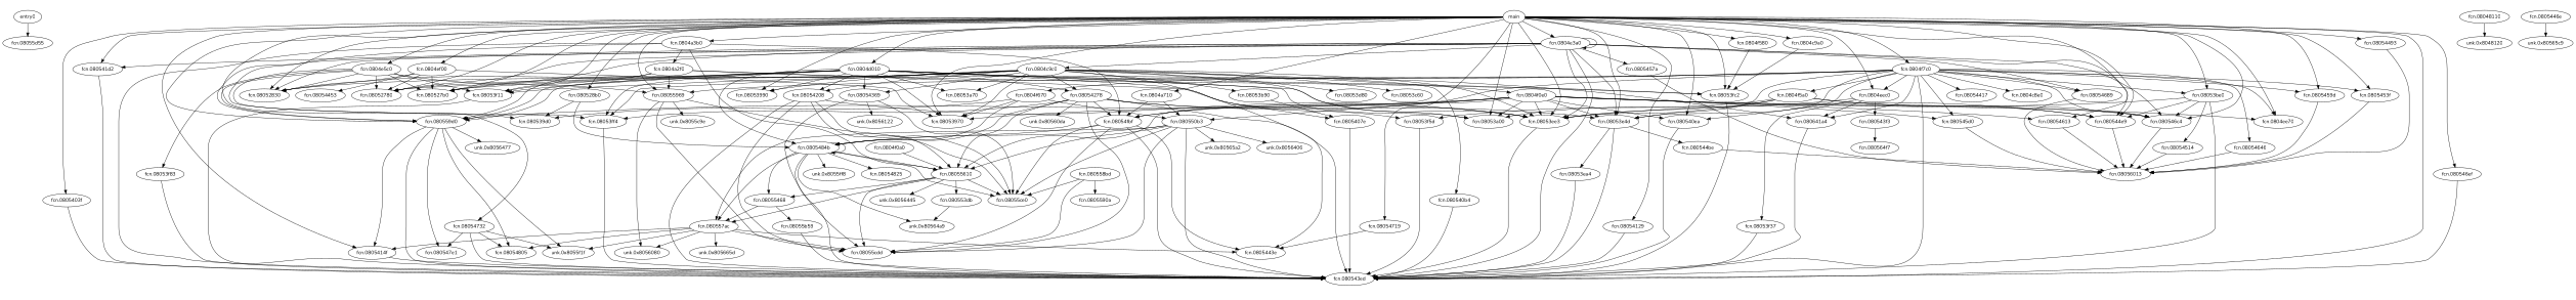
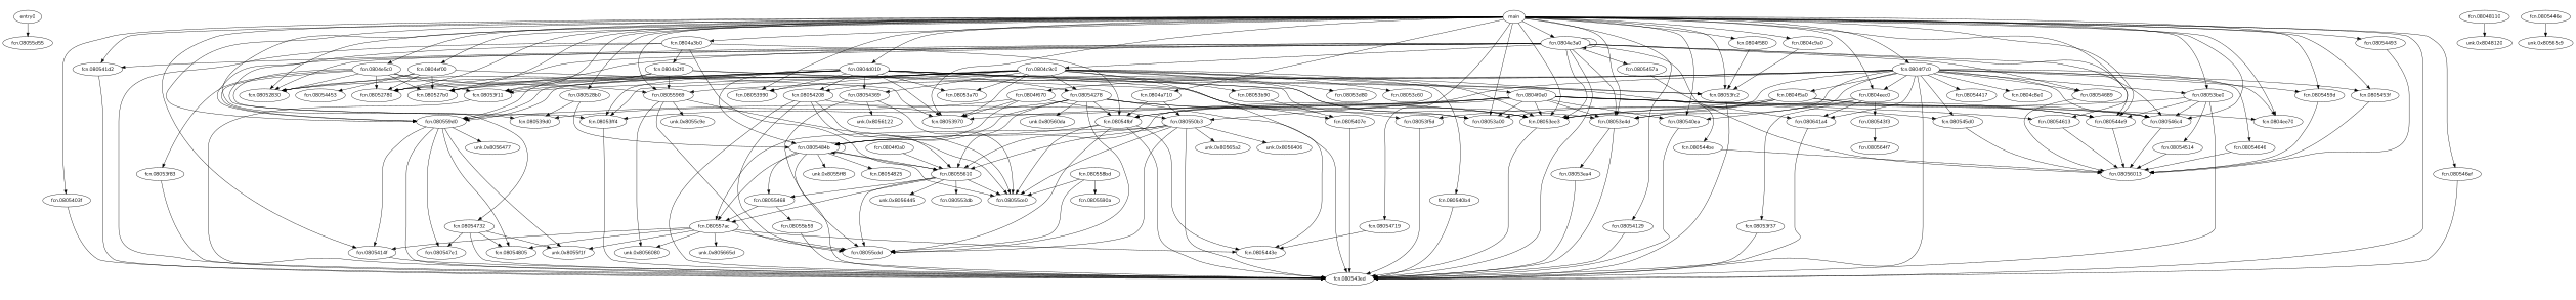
  digraph {
    fontname=Nunito
    node [fontname=Nunito]
    edge [fontname=Nunito]
    n1 [label=entry0]
    n2 [label="fcn.08055d55"]
    n3 [label=main]
    n4 [label="fcn.08054719"]
    n5 [label="fcn.080546ef"]
    n6 [label="fcn.0805414f"]
    n7 [label="fcn.08054732"]
    n8 [label="fcn.08053be0"]
    n9 [label="fcn.080528b0"]
    n10 [label="fcn.0804e3a0"]
    n11 [label="fcn.0804eec0"]
    n12 [label="fcn.08053a00"]
    n13 [label="fcn.08053990"]
    n14 [label="fcn.0804ee70"]
    n15 [label="fcn.08053970"]
    n16 [label="fcn.0804ef00"]
    n17 [label="fcn.0805403f"]
    n18 [label="fcn.08052830"]
    n19 [label="fcn.08052780"]
    n20 [label="fcn.080541d2"]
    n21 [label="fcn.080527b0"]
    n22 [label="fcn.0804a710"]
    n23 [label="fcn.0804e5c0"]
    n24 [label="fcn.08053f11"]
    n25 [label="fcn.08054129"]
    n26 [label="fcn.08053ee3"]
    n27 [label="fcn.0804d010"]
    n28 [label="fcn.0804f7c0"]
    n29 [label="fcn.080540ea"]
    n30 [label="fcn.080559d0"]
    n31 [label="fcn.080543ed"]
    n32 [label="fcn.0805459d"]
    n33 [label="fcn.080546c4"]
    n34 [label="fcn.08053e4d"]
    n35 [label="fcn.080544e9"]
    n36 [label="fcn.08054613"]
    n37 [label="fcn.0805453f"]
    n38 [label="fcn.08054493"]
    n39 [label="fcn.0804f580"]
    n40 [label="fcn.0804c9a0"]
    n41 [label="fcn.08053fc2"]
    n42 [label="fcn.08055969"]
    n43 [label="fcn.0804a3b0"]
    n44 [label="fcn.0805443e"]
    n45 [label="fcn.08054805"]
    n46 [label="fcn.080547e1"]
    n47 [label="unk.0x8055f1f"]
    n48 [label="fcn.08054514"]
    n49 [label="fcn.0805484b"]
    n50 [label="fcn.080539d0"]
    n51 [label="fcn.08054689"]
    n52 [label="fcn.080544be"]
    n53 [label="fcn.0805457a"]
    n54 [label="fcn.0804c9c0"]
    n55 [label="fcn.080641a4"]
    n56 [label="fcn.08053f5d"]
    n57 [label="fcn.08053f37"]
    n58 [label="fcn.080543f3"]
    n59 [label="fcn.08054453"]
    n60 [label="fcn.08054fbf"]
    n61 [label="fcn.080550b3"]
    n62 [label="fcn.08053ff4"]
    n63 [label="fcn.08053f83"]
    n64 [label="fcn.0805407e"]
    n65 [label="fcn.08054278"]
    n66 [label="fcn.08054369"]
    n67 [label="fcn.08054208"]
    n68 [label="fcn.08053a70"]
    n69 [label="fcn.08054646"]
    n70 [label="fcn.080545d0"]
    n71 [label="fcn.0804f670"]
    n72 [label="fcn.0804c8e0"]
    n73 [label="fcn.0804f5a0"]
    n74 [label="fcn.08054417"]
    n75 [label="unk.0x8056477"]
    n76 [label="fcn.08056013"]
    n77 [label="fcn.08053ea4"]
    n78 [label="fcn.08055ce0"]
    n79 [label="fcn.08055cdd"]
    n80 [label="unk.0x8055c9e"]
    n81 [label="unk.0x8056080"]
    n82 [label="fcn.0804a2f0"]
    n83 [label="fcn.08055610"]
    n84 [label="fcn.080557ac"]
    n85 [label="fcn.08055468"]
    n86 [label="fcn.08054825"]
    n87 [label="unk.0x8055ff8"]
-   n88 [label="unk.0x80564a9"]
    n89 [label="fcn.08053b90"]
    n90 [label="fcn.080540b4"]
    n91 [label="fcn.08053d80"]
    n92 [label="fcn.08053c60"]
    n93 [label="fcn.0804f0e0"]
    n94 [label="fcn.080564f7"]
    n95 [label="unk.0x80565a2"]
    n96 [label="unk.0x8056406"]
    n97 [label="unk.0x80560da"]
    n98 [label="unk.0x8056122"]
    n99 [label="fcn.080553db"]
    n100 [label="unk.0x8056445"]
    n101 [label="fcn.08048110"]
    n102 [label="unk.0x8048120"]
    n103 [label="unk.0x805665d"]
    n104 [label="fcn.08055b59"]
    n105 [label="fcn.0805446e"]
    n106 [label="unk.0x80565c9"]
    n107 [label="fcn.080558bd"]
    n108 [label="fcn.0805590a"]
    n109 [label="fcn.0804f0a0"]
    n1 -> n2
    n3 -> n4
    n3 -> n5
    n3 -> n6
    n3 -> n7
    n3 -> n8
    n3 -> n9
    n3 -> n10
    n3 -> n11
    n3 -> n12
    n3 -> n13
    n3 -> n14
    n3 -> n15
    n3 -> n16
    n3 -> n17
    n3 -> n18
    n3 -> n19
    n3 -> n20
    n3 -> n21
    n3 -> n22
    n3 -> n23
    n3 -> n24
    n3 -> n25
    n3 -> n26
    n3 -> n27
    n3 -> n28
    n3 -> n29
    n3 -> n30
    n3 -> n31
    n3 -> n32
    n3 -> n33
    n3 -> n34
    n3 -> n35
    n3 -> n36
    n3 -> n37
    n3 -> n38
    n3 -> n39
    n3 -> n40
    n3 -> n41
    n3 -> n42
    n3 -> n43
    n4 -> n44
    n5 -> n31
    n6 -> n31
    n7 -> n31
    n7 -> n45
    n7 -> n46
    n7 -> n47
    n8 -> n26
    n8 -> n31
    n8 -> n33
    n8 -> n35
    n8 -> n48
    n9 -> n49
    n9 -> n50
    n10 -> n10
    n10 -> n18
    n10 -> n19
    n10 -> n20
    n10 -> n21
    n10 -> n26
    n10 -> n30
    n10 -> n31
    n10 -> n33
    n10 -> n34
    n10 -> n35
    n10 -> n51
-   n34 -> n52
+   n10 -> n52
    n10 -> n53
    n10 -> n54
    n11 -> n55
    n11 -> n56
    n11 -> n57
    n11 -> n58
    n16 -> n15
    n16 -> n18
    n16 -> n19
    n16 -> n21
    n16 -> n59
    n17 -> n31
    n20 -> n31
    n22 -> n60
    n22 -> n61
    n23 -> n18
    n23 -> n19
    n23 -> n21
    n23 -> n24
    n23 -> n30
    n23 -> n42
    n23 -> n62
    n23 -> n63
    n24 -> n31
    n25 -> n31
    n26 -> n31
    n27 -> n12
    n27 -> n13
    n27 -> n15
    n27 -> n18
    n27 -> n19
    n27 -> n21
    n27 -> n24
    n27 -> n26
    n27 -> n30
    n27 -> n41
    n27 -> n49
    n27 -> n55
    n27 -> n62
    n27 -> n64
    n27 -> n65
    n27 -> n66
    n27 -> n67
    n27 -> n68
    n28 -> n8
    n28 -> n11
    n28 -> n14
    n28 -> n24
    n28 -> n26
    n28 -> n29
    n28 -> n31
    n28 -> n32
    n28 -> n33
    n28 -> n34
    n28 -> n37
    n28 -> n42
    n28 -> n51
    n28 -> n55
    n28 -> n60
    n28 -> n69
    n28 -> n70
    n28 -> n71
    n28 -> n72
    n28 -> n73
    n28 -> n74
    n29 -> n31
    n30 -> n6
    n30 -> n31
    n30 -> n45
    n30 -> n46
    n30 -> n47
    n30 -> n75
    n32 -> n76
    n33 -> n76
    n34 -> n31
    n34 -> n77
    n35 -> n76
    n36 -> n76
    n37 -> n76
    n38 -> n76
    n39 -> n41
    n40 -> n41
    n41 -> n31
    n42 -> n78
    n42 -> n79
    n42 -> n80
    n42 -> n81
    n43 -> n31
    n43 -> n50
    n43 -> n60
    n43 -> n82
    n43 -> n83
    n48 -> n76
    n49 -> n31
    n49 -> n49
    n49 -> n78
    n49 -> n83
    n49 -> n84
    n49 -> n85
    n49 -> n86
    n49 -> n87
-   n49 -> n88
    n51 -> n76
    n52 -> n76
    n53 -> n76
    n54 -> n12
    n54 -> n13
    n54 -> n15
    n54 -> n18
    n54 -> n19
    n54 -> n21
    n54 -> n26
    n54 -> n30
    n54 -> n44
    n54 -> n62
    n54 -> n65
    n54 -> n66
    n54 -> n67
    n54 -> n68
    n54 -> n89
    n54 -> n90
    n54 -> n91
    n54 -> n92
    n54 -> n93
    n55 -> n31
    n56 -> n31
    n57 -> n31
    n58 -> n94
    n60 -> n31
    n60 -> n44
    n60 -> n49
    n60 -> n78
    n60 -> n79
    n61 -> n31
    n61 -> n49
    n61 -> n78
    n61 -> n79
    n61 -> n83
    n61 -> n84
    n61 -> n95
    n61 -> n96
    n62 -> n31
    n63 -> n31
    n64 -> n31
    n65 -> n26
    n65 -> n31
    n65 -> n34
    n65 -> n49
    n65 -> n60
    n65 -> n62
    n65 -> n79
    n65 -> n83
    n65 -> n97
    n66 -> n78
    n66 -> n79
    n66 -> n98
    n67 -> n26
    n67 -> n31
    n67 -> n78
    n67 -> n79
    n67 -> n83
    n69 -> n76
    n70 -> n76
    n71 -> n15
    n71 -> n49
    n71 -> n50
    n71 -> n61
    n73 -> n12
    n73 -> n26
    n73 -> n33
    n73 -> n34
    n73 -> n35
    n77 -> n31
    n82 -> n24
    n82 -> n30
    n82 -> n41
    n82 -> n42
    n82 -> n56
    n83 -> n78
    n83 -> n79
    n83 -> n84
    n83 -> n85
    n83 -> n99
    n83 -> n100
    n84 -> n6
    n84 -> n44
    n84 -> n45
    n84 -> n47
    n84 -> n79
    n84 -> n81
    n84 -> n103
    n85 -> n84
    n85 -> n104
    n89 -> n64
    n90 -> n31
    n93 -> n12
    n93 -> n14
    n93 -> n15
    n93 -> n26
    n93 -> n29
    n93 -> n30
    n93 -> n33
    n93 -> n34
    n93 -> n35
    n93 -> n36
    n93 -> n60
    n93 -> n61
    n93 -> n70
    n93 -> n83
-   n99 -> n88
    n101 -> n102
    n104 -> n31
    n105 -> n106
    n107 -> n78
    n107 -> n79
    n107 -> n108
    n109 -> n83
  }
